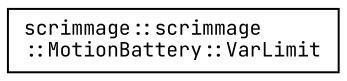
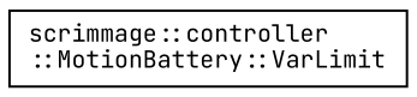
  digraph {
    rankdir=LR
    fontname="JetBrains Mono"
-   n1 [color=black fillcolor=white fontname="JetBrains Mono" fontsize=10 height=0.2 label="scrimmage::scrimmage\l::MotionBattery::VarLimit" shape=record style=filled width=0.4]
+   n1 [color=black fillcolor=white fontname="JetBrains Mono" fontsize=10 height=0.2 label="scrimmage::controller\l::MotionBattery::VarLimit" shape=record style=filled width=0.4]
  }
